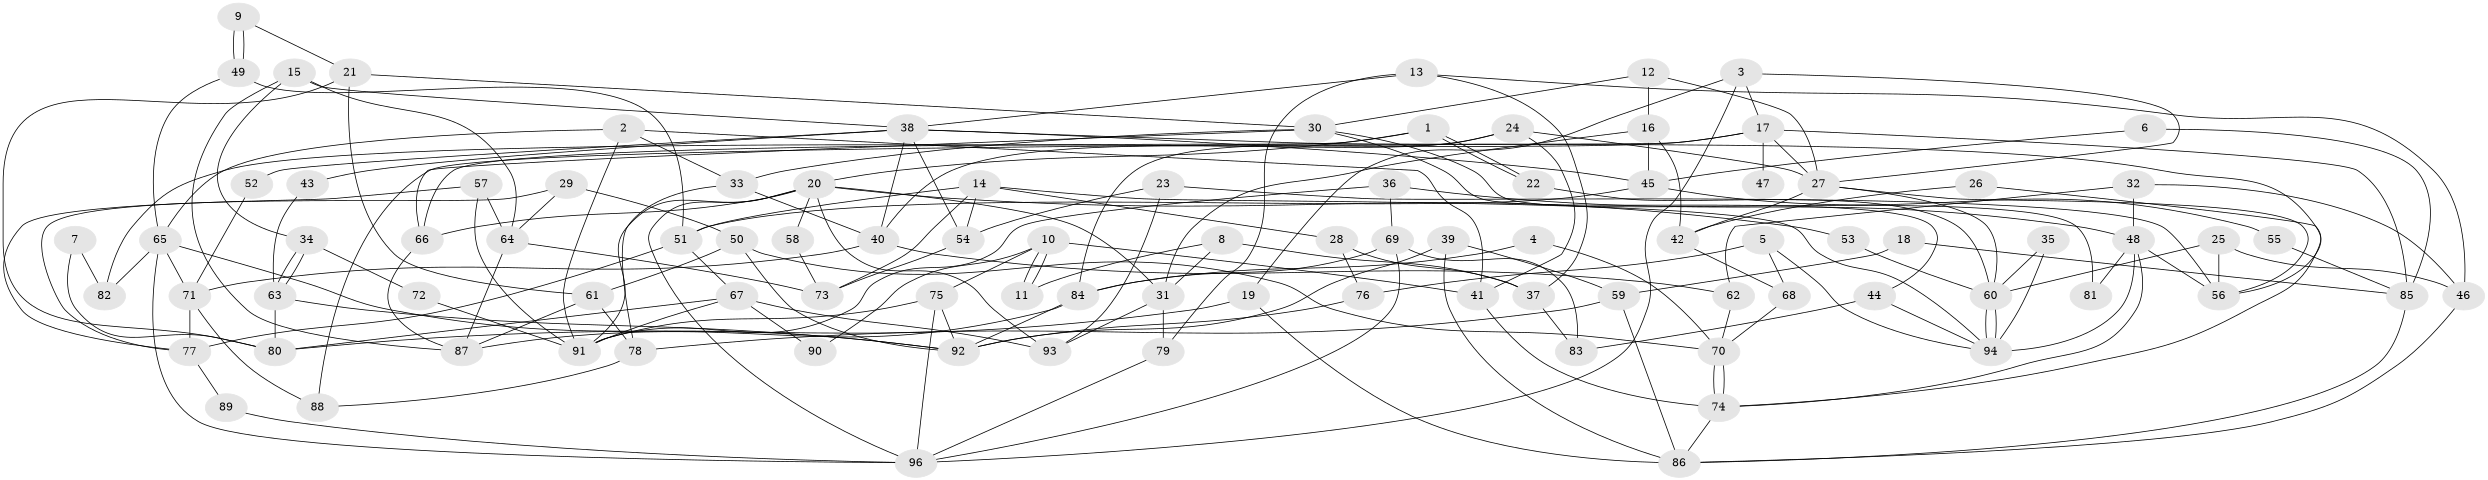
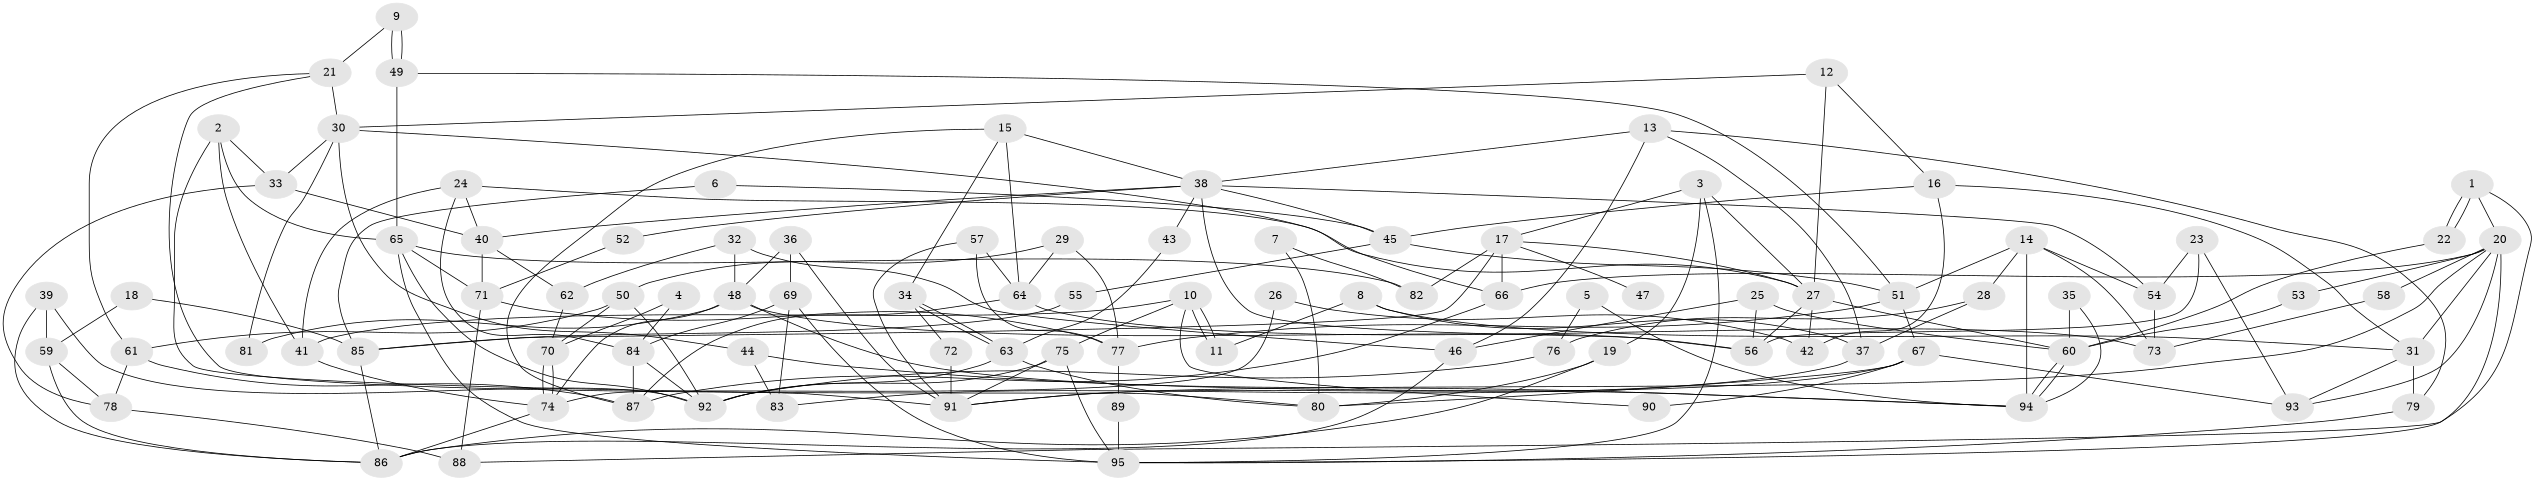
  graph {
    node [color=gray90 style=filled]
    1
    20
    22
    88
    91
-   95 [label=96]
+   95
    31
    66
    53
    58
    93
    60
    2
    33
    41
    65
    40
    78
    74
    82
    92
    71
    3
    17
    19
    27
    85
    47
    80
    86
    42
    56
    4
    70
    84
    87
    5
-   68
    76
    94
    6
    45
    51
    55
    7
    8
    11
    37
    79
    83
    9
    21
    49
    30
    61
    10
    75
    90
    12
    16
    44
    81
    13
    38
    46
    54
    43
    52
    14
    28
    73
    77
    67
    15
    34
    64
    63
    72
    18
    59
    23
    24
    62
    25
    26
    29
    50
    89
    32
    48
    35
    36
    69
    39
    57
    1 -- 20
    1 -- 22
    1 -- 22
    1 -- 88
    20 -- 91
    20 -- 95
    20 -- 31
    20 -- 66
    20 -- 53
    20 -- 58
    20 -- 93
    22 -- 60
    31 -- 93
    31 -- 79
    66 -- 87
    53 -- 60
    58 -- 73
    60 -- 94
    60 -- 94
    2 -- 91
    2 -- 33
    2 -- 41
    2 -- 65
    33 -- 40
    33 -- 78
    41 -- 74
    65 -- 95
    65 -- 82
    65 -- 92
    65 -- 71
    40 -- 71
    40 -- 62
    78 -- 88
    74 -- 86
    71 -- 88
    71 -- 77
    3 -- 95
    3 -- 17
    3 -- 19
    3 -- 27
    17 -- 66
    17 -- 82
    17 -- 27
    17 -- 85
    17 -- 47
    19 -- 80
    19 -- 86
    27 -- 60
    27 -- 42
    27 -- 56
    85 -- 86
-   42 -- 68
    4 -- 70
    4 -- 84
    70 -- 74
    70 -- 74
    84 -- 92
    84 -- 87
-   5 -- 68
    5 -- 76
    5 -- 94
-   68 -- 70
    76 -- 92
    6 -- 85
    6 -- 45
    45 -- 51
    45 -- 55
    51 -- 77
    51 -- 67
    55 -- 85
    7 -- 82
    7 -- 80
    8 -- 31
    8 -- 11
    8 -- 37
    37 -- 83
    79 -- 95
    9 -- 21
    9 -- 49
    9 -- 49
    21 -- 80
    21 -- 30
    21 -- 61
    49 -- 65
    49 -- 51
    30 -- 66
    30 -- 33
    30 -- 44
    30 -- 81
    61 -- 78
    61 -- 87
    10 -- 41
    10 -- 11
    10 -- 11
    10 -- 75
    10 -- 90
    75 -- 91
    75 -- 95
    75 -- 92
    12 -- 27
    12 -- 30
    12 -- 16
    16 -- 31
    16 -- 42
    16 -- 45
    44 -- 94
    44 -- 83
    13 -- 37
    13 -- 79
    13 -- 38
    13 -- 46
    38 -- 40
    38 -- 56
    38 -- 45
    38 -- 54
    38 -- 43
    38 -- 52
    46 -- 86
    54 -- 73
    43 -- 63
    52 -- 71
    14 -- 94
    14 -- 51
    14 -- 54
    14 -- 28
    14 -- 73
    28 -- 76
    28 -- 37
    77 -- 89
    67 -- 91
    67 -- 93
    67 -- 80
    67 -- 90
    15 -- 87
    15 -- 38
    15 -- 34
    15 -- 64
    34 -- 63
    34 -- 63
    34 -- 72
    64 -- 87
    64 -- 73
    63 -- 92
    63 -- 80
    72 -- 91
    18 -- 85
    18 -- 59
    59 -- 78
    59 -- 86
    23 -- 93
    23 -- 56
    23 -- 54
    24 -- 41
    24 -- 40
    24 -- 27
    24 -- 84
    62 -- 70
    25 -- 60
    25 -- 56
    25 -- 46
    26 -- 74
    26 -- 42
    29 -- 77
    29 -- 64
    29 -- 50
    50 -- 92
    50 -- 70
    50 -- 61
    89 -- 95
    32 -- 46
    32 -- 62
    32 -- 48
    48 -- 74
    48 -- 56
    48 -- 94
    48 -- 81
    35 -- 60
    35 -- 94
    36 -- 91
    36 -- 48
    36 -- 69
    69 -- 95
    69 -- 84
    69 -- 83
    39 -- 92
    39 -- 86
    39 -- 59
    57 -- 91
    57 -- 77
    57 -- 64
  }
